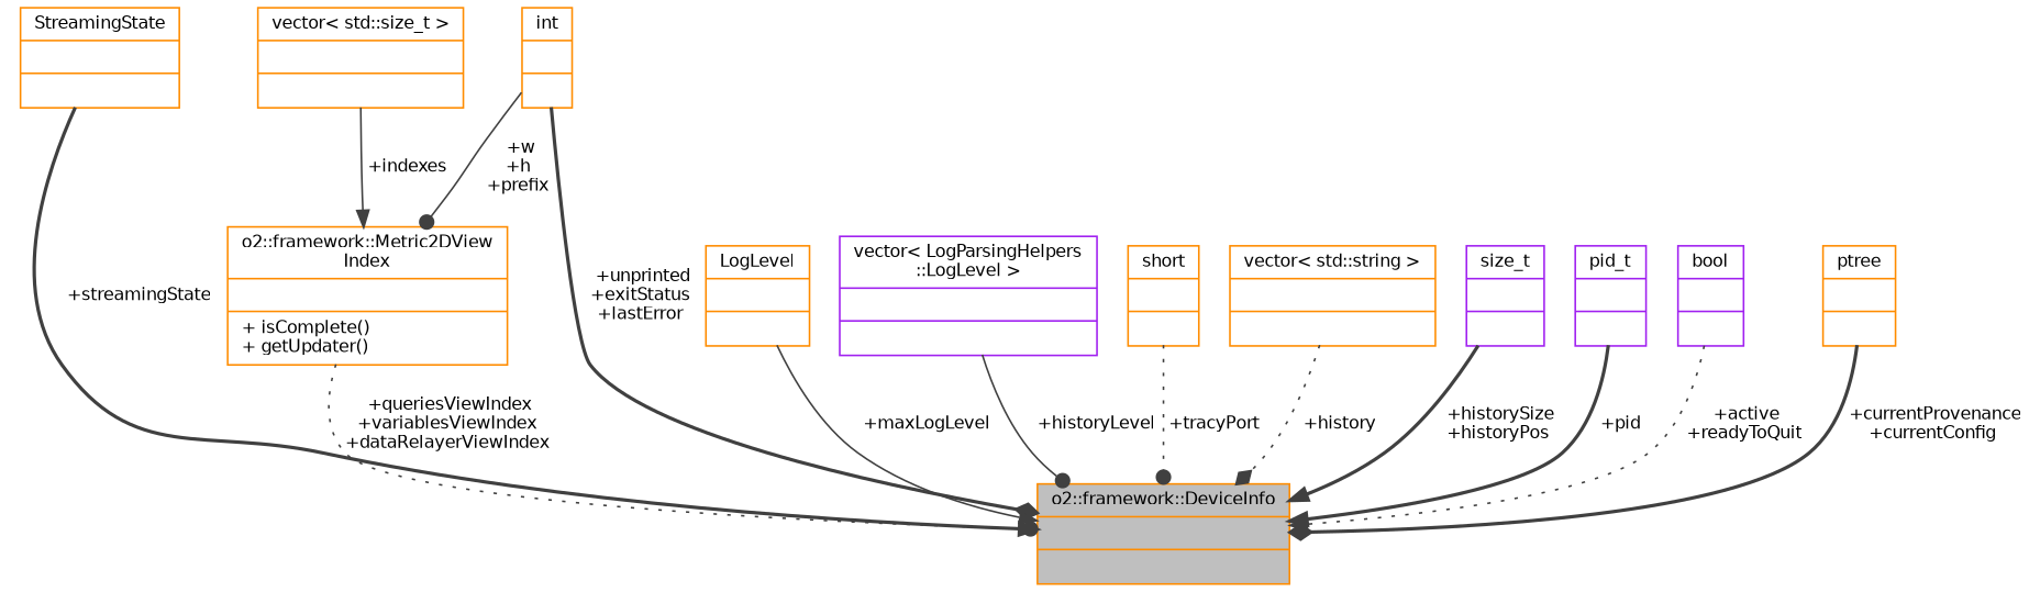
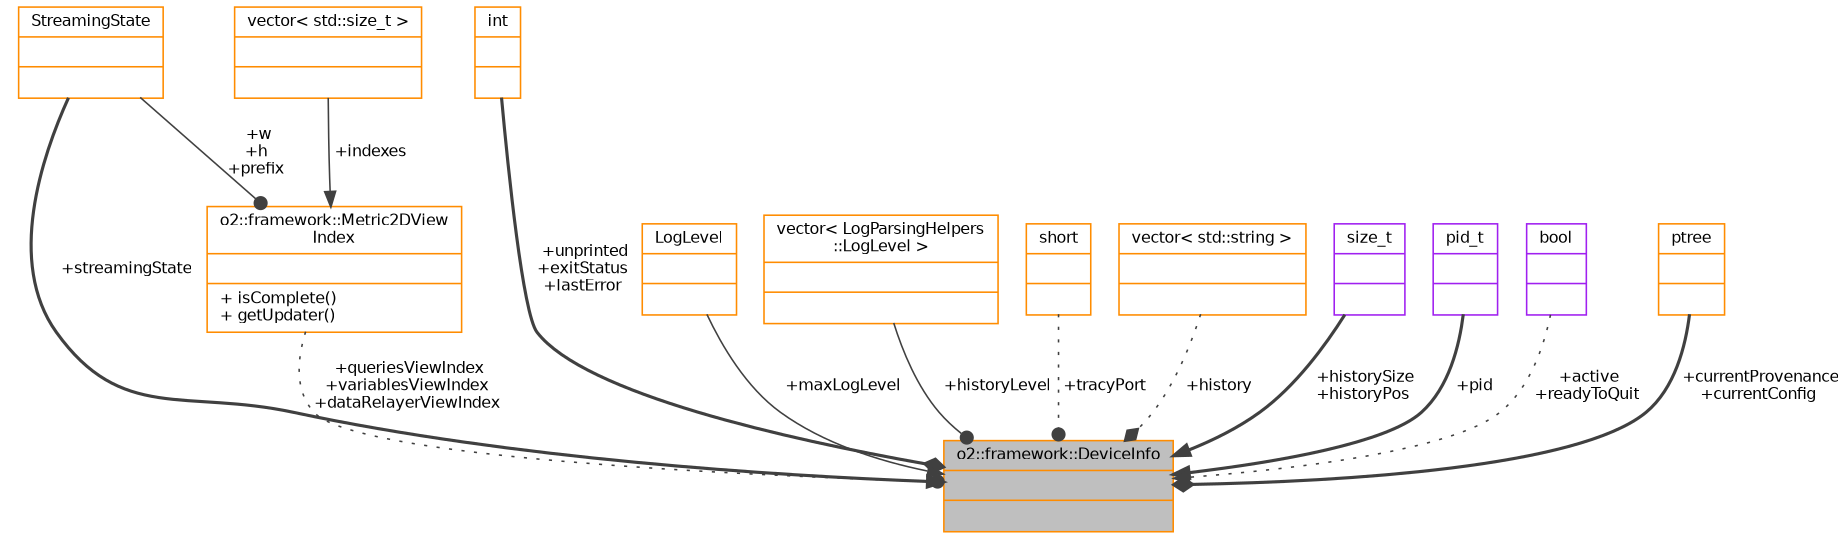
  digraph {
    node [color=darkorange fontname=Helvetica fontsize=10 shape=record]
    edge [arrowhead=normal color=grey25 fontname=Helvetica fontsize=10 labelfontname=Helvetica labelfontsize=10 style=bold]
    n1 [fillcolor=grey75 fontcolor=black height=0.2 label="{o2::framework::DeviceInfo\n||}" style=filled width=0.4]
    n2 [height=0.2 label="{StreamingState\n||}" width=0.4]
    n3 [height=0.2 label="{o2::framework::Metric2DView\lIndex\n||+ isComplete()\l+ getUpdater()\l}" width=0.4]
    n4 [height=0.2 label="{int\n||}" width=0.4]
    n5 [height=0.2 label="{vector\< std::size_t \>\n||}" width=0.4]
    n6 [height=0.2 label="{LogLevel\n||}" width=0.4]
-   n7 [color=purple height=0.2 label="{vector\< LogParsingHelpers\l::LogLevel \>\n||}" width=0.4]
+   n7 [height=0.2 label="{vector\< LogParsingHelpers\l::LogLevel \>\n||}" width=0.4]
    n8 [height=0.2 label="{short\n||}" width=0.4]
    n9 [height=0.2 label="{vector\< std::string \>\n||}" width=0.4]
    n10 [color=purple height=0.2 label="{size_t\n||}" width=0.4]
    n11 [color=purple height=0.2 label="{pid_t\n||}" width=0.4]
    n12 [color=purple height=0.2 label="{bool\n||}" width=0.4]
    n13 [height=0.2 label="{ptree\n||}" width=0.4]
    n2 -> n1 [label=" +streamingState"]
    n3 -> n1 [arrowhead=dot label=" +queriesViewIndex\n+variablesViewIndex\n+dataRelayerViewIndex" style=dotted]
    n4 -> n1 [arrowhead=diamond label=" +unprinted\n+exitStatus\n+lastError"]
-   n4 -> n3 [arrowhead=dot label=" +w\n+h\n+prefix" style=solid]
+   n2 -> n3 [arrowhead=dot label=" +w\n+h\n+prefix" style=solid]
    n5 -> n3 [label=" +indexes" style=solid]
    n6 -> n1 [label=" +maxLogLevel" style=solid]
    n7 -> n1 [arrowhead=dot label=" +historyLevel" style=solid]
    n8 -> n1 [arrowhead=dot label=" +tracyPort" style=dotted]
    n9 -> n1 [arrowhead=diamond label=" +history" style=dotted]
    n10 -> n1 [label=" +historySize\n+historyPos"]
    n11 -> n1 [label=" +pid"]
    n12 -> n1 [label=" +active\n+readyToQuit" style=dotted]
    n13 -> n1 [arrowhead=diamond label=" +currentProvenance\n+currentConfig"]
  }
